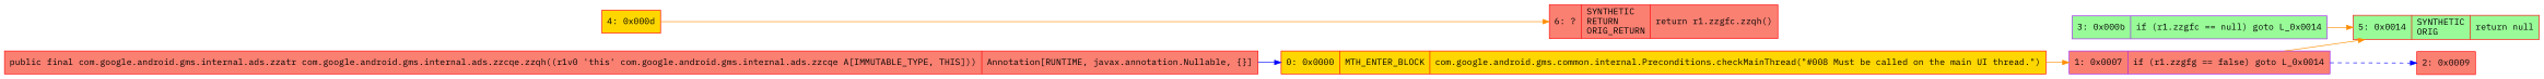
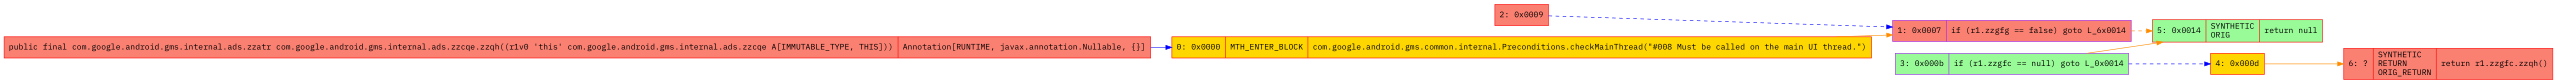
  digraph {
    fontname="IBM Plex Mono"
    rankdir=LR
    node [color=red fillcolor=salmon fontname="IBM Plex Mono" shape=record style=filled]
    edge [color=darkorange fontname="IBM Plex Mono"]
    n1 [fillcolor=gold label="{0\:\ 0x0000|MTH_ENTER_BLOCK\l|com.google.android.gms.common.internal.Preconditions.checkMainThread(\"#008 Must be called on the main UI thread.\")\l}"]
-   n2 [color=purple label="{1\:\ 0x0007|if (r1.zzgfg == false) goto L_0x0014\l}"]
+   n2 [color=purple label="{1\:\ 0x0007|if (r1.zzgfg == false) goto L_6x0014\l}"]
    n3 [label="{2\:\ 0x0009}"]
    n4 [fillcolor=palegreen label="{5\:\ 0x0014|SYNTHETIC\lORIG\l|return null\l}"]
    n5 [color=purple fillcolor=palegreen label="{3\:\ 0x000b|if (r1.zzgfc == null) goto L_0x0014\l}"]
    n6 [fillcolor=gold label="{4\:\ 0x000d}"]
    n7 [label="{6\:\ ?|SYNTHETIC\lRETURN\lORIG_RETURN\l|return r1.zzgfc.zzqh()\l}"]
    n8 [label="{public final com.google.android.gms.internal.ads.zzatr com.google.android.gms.internal.ads.zzcqe.zzqh((r1v0 'this' com.google.android.gms.internal.ads.zzcqe A[IMMUTABLE_TYPE, THIS]))  | Annotation[RUNTIME, javax.annotation.Nullable, \{\}]\l}"]
    n1 -> n2
-   n2 -> n3 [color=blue style=dashed]
-   n2 -> n4
+   n3 -> n2 [color=blue style=dashed]
+   n2 -> n4 [style=dashed]
    n5 -> n4
+   n5 -> n6 [color=blue style=dashed]
    n6 -> n7
    n8 -> n1 [color=blue]
  }
